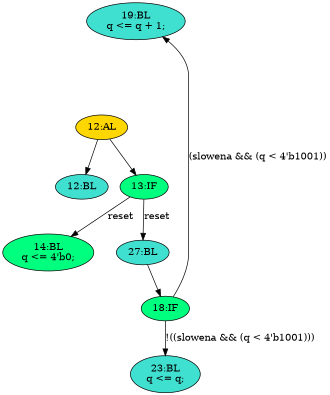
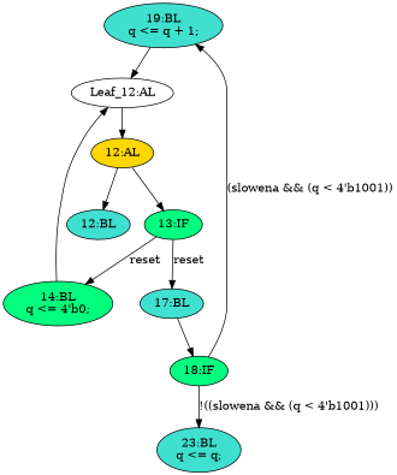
  strict digraph {
    node [fillcolor=turquoise statements="[]" style=filled typ=Block]
    edge [cond="[]" lineno=None]
    n1 [ast="<pyverilog.vparser.ast.Block object at 0x7f6142ee3210>" label="19:BL\nq <= q + 1;" statements="[<pyverilog.vparser.ast.NonblockingSubstitution object at 0x7f6142e8e4d0>]"]
+   n2 [def_var="['q']" label="Leaf_12:AL" fillcolor="" statements="" style="" typ=""]
    n3 [ast="<pyverilog.vparser.ast.Always object at 0x7f6142e83fd0>" clk_sens=True fillcolor=gold label="12:AL" sens="['clk']" typ=Always use_var="['reset', 'q', 'slowena']"]
    n4 [ast="<pyverilog.vparser.ast.Block object at 0x7f6142f75690>" label="12:BL"]
    n5 [ast="<pyverilog.vparser.ast.IfStatement object at 0x7f6142e96bd0>" fillcolor=springgreen label="13:IF" typ=IfStatement]
    n6 [ast="<pyverilog.vparser.ast.Block object at 0x7f6142f75410>" fillcolor=springgreen label="14:BL\nq <= 4'b0;" statements="[<pyverilog.vparser.ast.NonblockingSubstitution object at 0x7f6142e96810>]"]
-   n7 [ast="<pyverilog.vparser.ast.Block object at 0x7f6142e96910>" label="27:BL"]
+   n7 [ast="<pyverilog.vparser.ast.Block object at 0x7f6142e96910>" label="17:BL"]
    n8 [ast="<pyverilog.vparser.ast.IfStatement object at 0x7f6142ef1550>" fillcolor=springgreen label="18:IF" typ=IfStatement]
    n9 [ast="<pyverilog.vparser.ast.Block object at 0x7f6142e8ebd0>" label="23:BL\nq <= q;" statements="[<pyverilog.vparser.ast.NonblockingSubstitution object at 0x7f6142ef1050>]"]
+   n1 -> n2
+   n2 -> n3 [cond="" lineno=""]
    n3 -> n4
    n3 -> n5
    n5 -> n6 [cond="['reset']" label=reset lineno=13]
    n5 -> n7 [cond="['reset']" label=reset lineno=13]
+   n6 -> n2
    n7 -> n8
    n8 -> n1 [cond="['slowena', 'q']" label="(slowena && (q < 4'b1001))" lineno=18]
    n8 -> n9 [cond="['slowena', 'q']" label="!((slowena && (q < 4'b1001)))" lineno=18]
  }
